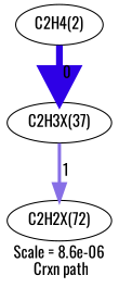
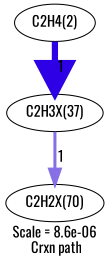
  digraph {
    fontname=Oswald
    label="Scale = 8.6e-06\l Crxn path"
    node [fontname=Oswald]
    edge [fontname=Oswald]
    n1 [label="C2H4(2)"]
    n2 [label="C2H3X(37)"]
-   n3 [label="C2H2X(72)"]
-   n1 -> n2 [arrowsize=3 color="0.7, 1.5, 0.9" label=" 0" style="setlinewidth(6)"]
+   n3 [label="C2H2X(70)"]
+   n1 -> n2 [arrowsize=3 color="0.7, 1.5, 0.9" label=" 1" style="setlinewidth(6)"]
    n2 -> n3 [arrowsize=1.46 color="0.7, 0.517, 0.9" label=" 1" style="setlinewidth(2.93)"]
  }
